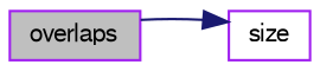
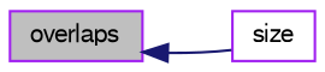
  digraph {
    rankdir=LR
    node [color=purple fontname=FreeSans fontsize=10 shape=record]
    n1 [fillcolor=grey75 fontcolor=black height=0.2 label=overlaps style=filled width=0.4]
    n2 [height=0.2 label=size width=0.4]
-   n2 -> n1 [color=midnightblue dir=back fontname=FreeSans fontsize=10 labelfontname=FreeSans labelfontsize=10 style=solid]
+   n1 -> n2 [color=midnightblue dir=back fontname=FreeSans fontsize=10 labelfontname=FreeSans labelfontsize=10 style=solid]
  }
